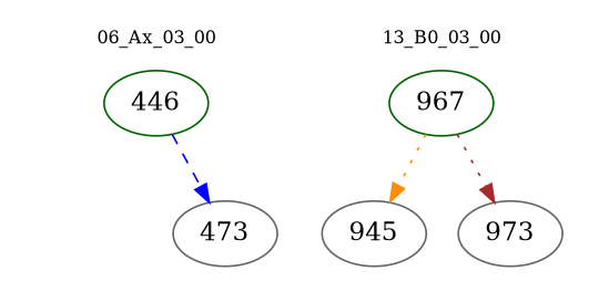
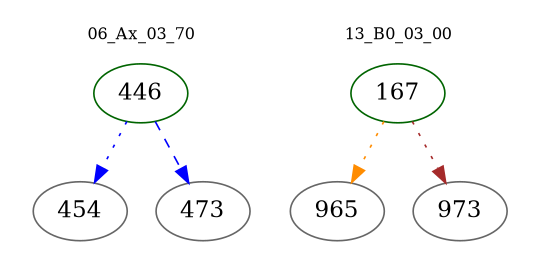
  digraph {
    node [color=gray40]
    edge [color=blue style=dotted]
    n1 [color=darkgreen label=446]
+   n2 [label=454]
    n3 [label=473]
-   n4 [color=darkgreen label=967]
-   n5 [label=945]
+   n4 [color=darkgreen label=167]
+   n5 [label=965]
    n6 [label=973]
    subgraph cluster_1 {
      color=white
      fontsize=10
-     label="06_Ax_03_00"
+     label="06_Ax_03_70"
      n1
+     n2
      n3
    }
    subgraph cluster_2 {
      color=white
      fontsize=10
      label="13_B0_03_00"
      n4
      n5
      n6
    }
+   n1 -> n2
    n1 -> n3 [style=dashed]
    n4 -> n5 [color=darkorange]
    n4 -> n6 [color=brown]
  }
